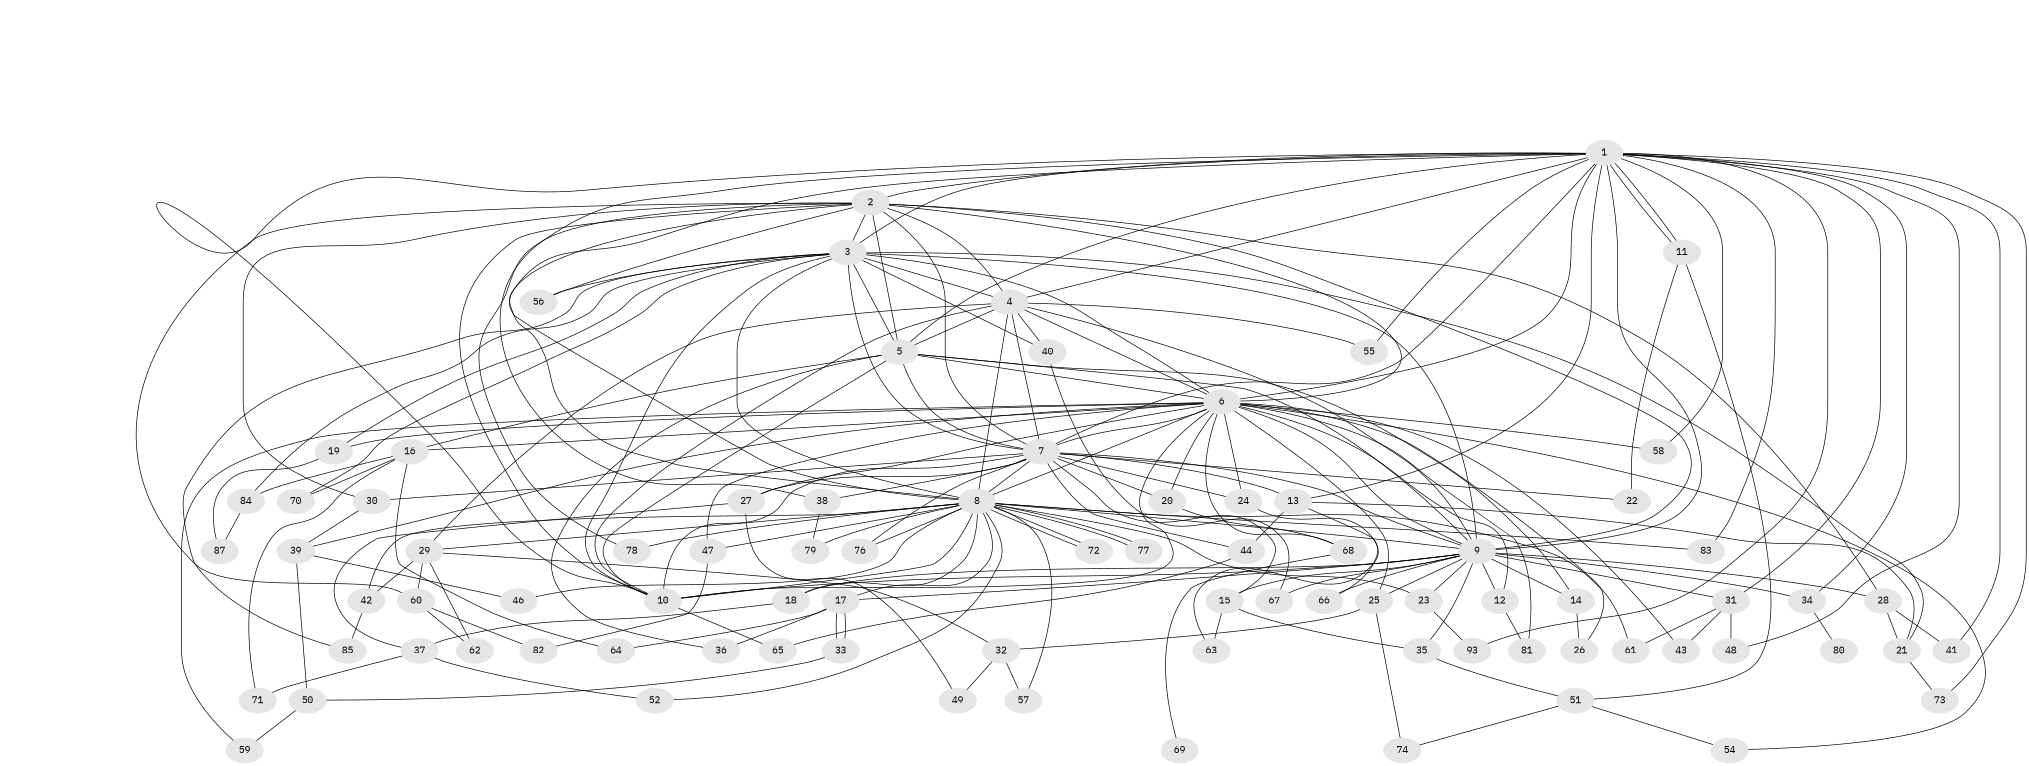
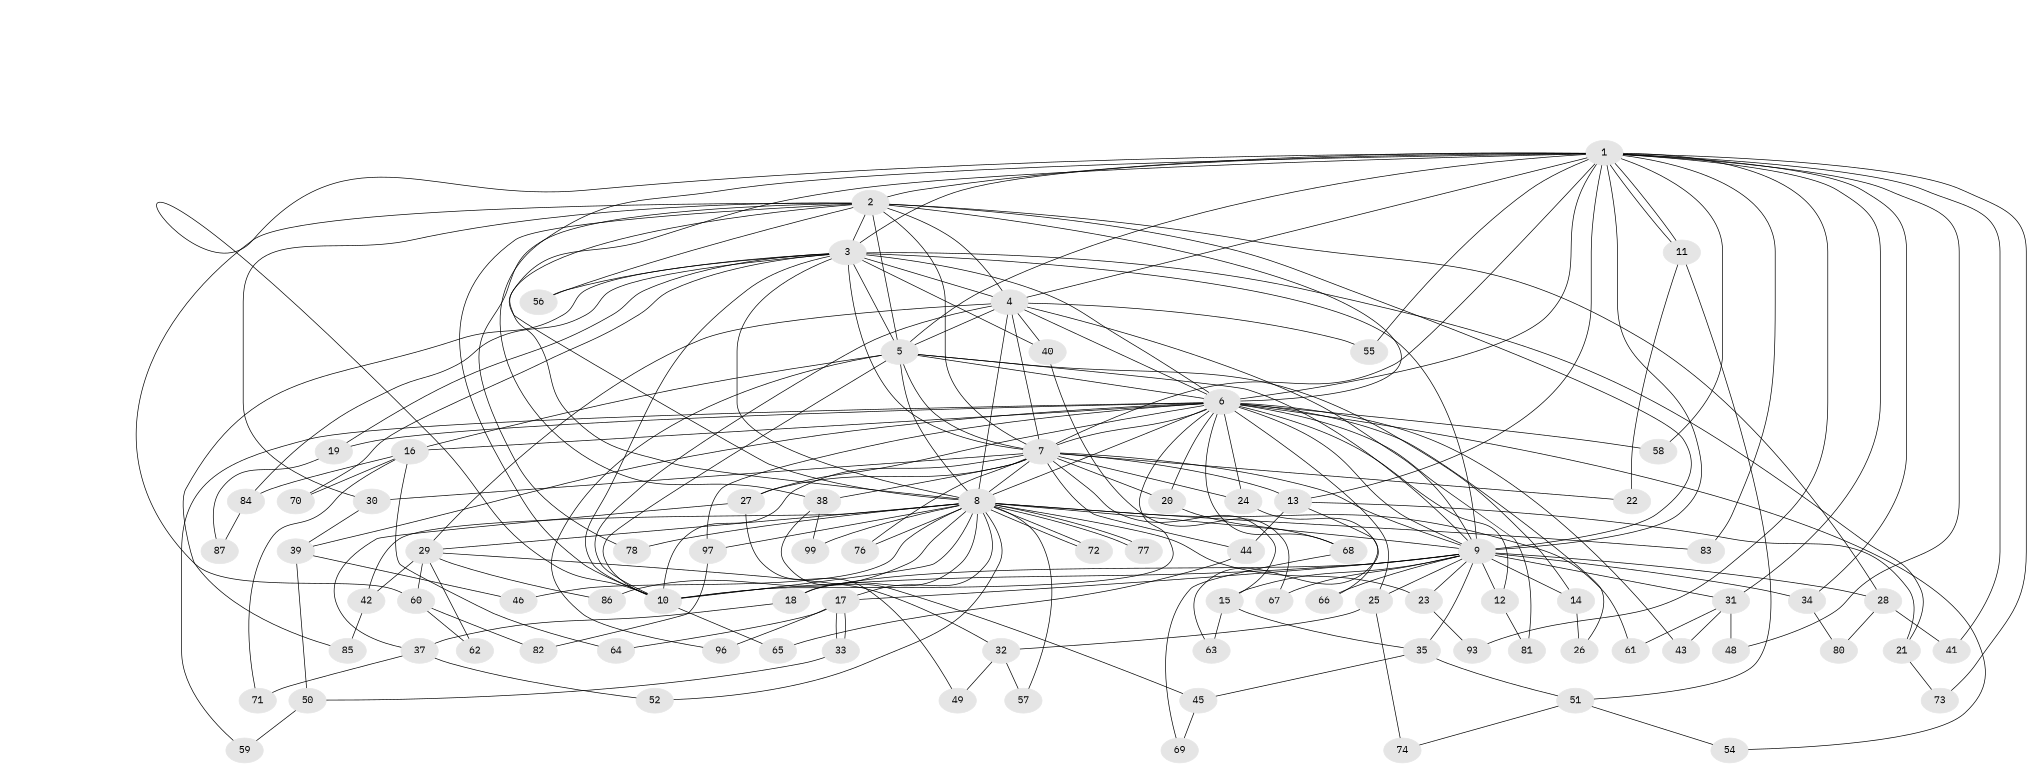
  graph {
    fontname="IBM Plex Mono"
    node [color=gray90 fontname="IBM Plex Mono" style=filled]
    edge [fontname="IBM Plex Mono"]
    1
    2
    3
    4
    5
    6
    7
    8
    9
    10
    11
    13
    31
    34
    38
    41
    48
    n18 [label=93]
    55
    58
    73
    83
    28
    30
    56
    60
    78
    19
    21
    40
    70
    84
    85
    29
    14
    16
-   36
+   36 [label=96]
    12
    20
    24
    25
    26
    27
    39
    43
-   47
+   47 [label=97]
    54
    59
    68
    81
    15
    22
    44
    76
    17
    18
    23
    42
    46
    52
    57
    61
    72
    77
-   79
+   79 [label=99]
+   86
    35
    66
    67
    65
    51
    63
    80
+   45
    62
    82
    87
    32
    64
    71
    74
    37
    49
    50
    69
    33
    1 -- 2
    1 -- 3
    1 -- 4
    1 -- 5
    1 -- 6
    1 -- 7
    1 -- 8
    1 -- 9
    1 -- 10
    1 -- 11
    1 -- 11
    1 -- 13
    1 -- 31
    1 -- 34
    1 -- 38
    1 -- 41
    1 -- 48
    1 -- n18
    1 -- 55
    1 -- 58
    1 -- 73
    1 -- 83
    2 -- 3
    2 -- 4
    2 -- 5
    2 -- 6
    2 -- 7
    2 -- 8
    2 -- 9
    2 -- 10
    2 -- 28
    2 -- 30
    2 -- 56
    2 -- 60
    2 -- 78
    3 -- 4
    3 -- 5
    3 -- 6
    3 -- 7
    3 -- 8
    3 -- 9
    3 -- 10
    3 -- 56
    3 -- 19
    3 -- 21
    3 -- 40
    3 -- 70
    3 -- 84
    3 -- 85
    4 -- 5
    4 -- 6
    4 -- 7
    4 -- 8
    4 -- 9
    4 -- 10
    4 -- 55
    4 -- 40
    4 -- 29
    5 -- 6
    5 -- 7
+   5 -- 8
    5 -- 9
    5 -- 10
    5 -- 14
    5 -- 16
    5 -- 36
    6 -- 7
    6 -- 8
    6 -- 9
    6 -- 10
    6 -- 58
    6 -- 19
    6 -- 16
    6 -- 12
    6 -- 20
    6 -- 24
    6 -- 25
    6 -- 26
    6 -- 27
    6 -- 39
    6 -- 43
    6 -- 47
    6 -- 54
    6 -- 59
    6 -- 68
    6 -- 81
    7 -- 8
    7 -- 9
    7 -- 10
    7 -- 13
    7 -- 38
    7 -- 30
    7 -- 20
    7 -- 24
    7 -- 27
    7 -- 15
    7 -- 22
    7 -- 44
    7 -- 76
    8 -- 9
    8 -- 10
    8 -- 83
    8 -- 78
    8 -- 29
    8 -- 47
    8 -- 76
    8 -- 17
    8 -- 18
    8 -- 23
    8 -- 42
    8 -- 46
    8 -- 52
    8 -- 57
    8 -- 61
    8 -- 72
    8 -- 72
    8 -- 77
    8 -- 77
    8 -- 79
+   8 -- 86
    9 -- 10
    9 -- 31
    9 -- 34
    9 -- 28
    9 -- 14
    9 -- 12
    9 -- 25
    9 -- 15
    9 -- 17
    9 -- 18
    9 -- 23
    9 -- 35
    9 -- 66
    9 -- 67
    10 -- 65
    11 -- 22
    11 -- 51
    13 -- 21
    13 -- 44
    13 -- 63
    31 -- 48
    31 -- 43
    31 -- 61
    34 -- 80
    38 -- 79
+   38 -- 45
    28 -- 41
-   28 -- 21
+   28 -- 80
    30 -- 39
    60 -- 62
    60 -- 82
    19 -- 87
    21 -- 73
    40 -- 67
    84 -- 87
    29 -- 60
    29 -- 42
+   29 -- 86
    29 -- 62
    29 -- 32
    14 -- 26
    16 -- 70
    16 -- 84
    16 -- 64
    16 -- 71
    12 -- 81
    20 -- 68
    24 -- 66
    25 -- 32
    25 -- 74
    27 -- 37
    27 -- 49
    39 -- 46
    39 -- 50
    47 -- 82
    68 -- 69
    15 -- 35
    15 -- 63
    44 -- 65
    17 -- 36
    17 -- 64
    17 -- 33
    17 -- 33
    18 -- 37
    23 -- n18
    42 -- 85
    35 -- 51
+   35 -- 45
    51 -- 54
    51 -- 74
+   45 -- 69
    32 -- 57
    32 -- 49
    37 -- 52
    37 -- 71
    50 -- 59
    33 -- 50
  }
